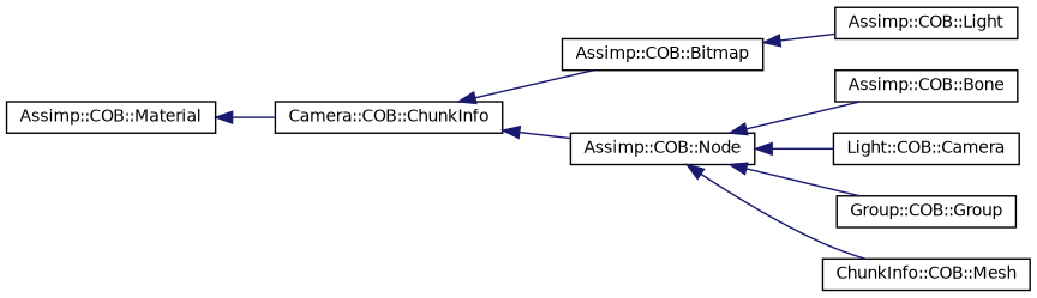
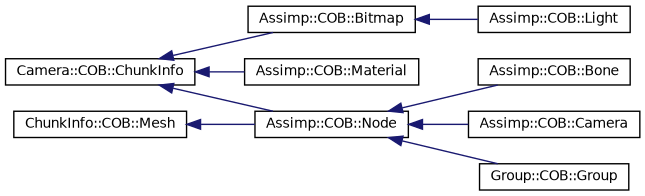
  digraph {
    rankdir=LR
    node [color=black fillcolor=white fontname=Helvetica fontsize=10 shape=record style=filled]
    edge [color=midnightblue dir=back fontname=Helvetica fontsize=10 labelfontname=Helvetica labelfontsize=10 style=solid]
    n1 [height=0.2 label="Camera::COB::ChunkInfo" width=0.4]
    n2 [height=0.2 label="Assimp::COB::Bitmap" width=0.4]
    n3 [height=0.2 label="Assimp::COB::Material" width=0.4]
    n4 [height=0.2 label="Assimp::COB::Node" width=0.4]
    n5 [height=0.2 label="Assimp::COB::Light" width=0.4]
    n6 [height=0.2 label="Assimp::COB::Bone" width=0.4]
-   n7 [height=0.2 label="Light::COB::Camera" width=0.4]
+   n7 [height=0.2 label="Assimp::COB::Camera" width=0.4]
    n8 [height=0.2 label="Group::COB::Group" width=0.4]
    n9 [height=0.2 label="ChunkInfo::COB::Mesh" width=0.4]
    n1 -> n2
-   n3 -> n1
+   n1 -> n3
    n1 -> n4
    n2 -> n5
    n4 -> n6
    n4 -> n7
    n4 -> n8
-   n4 -> n9
+   n9 -> n4
  }
